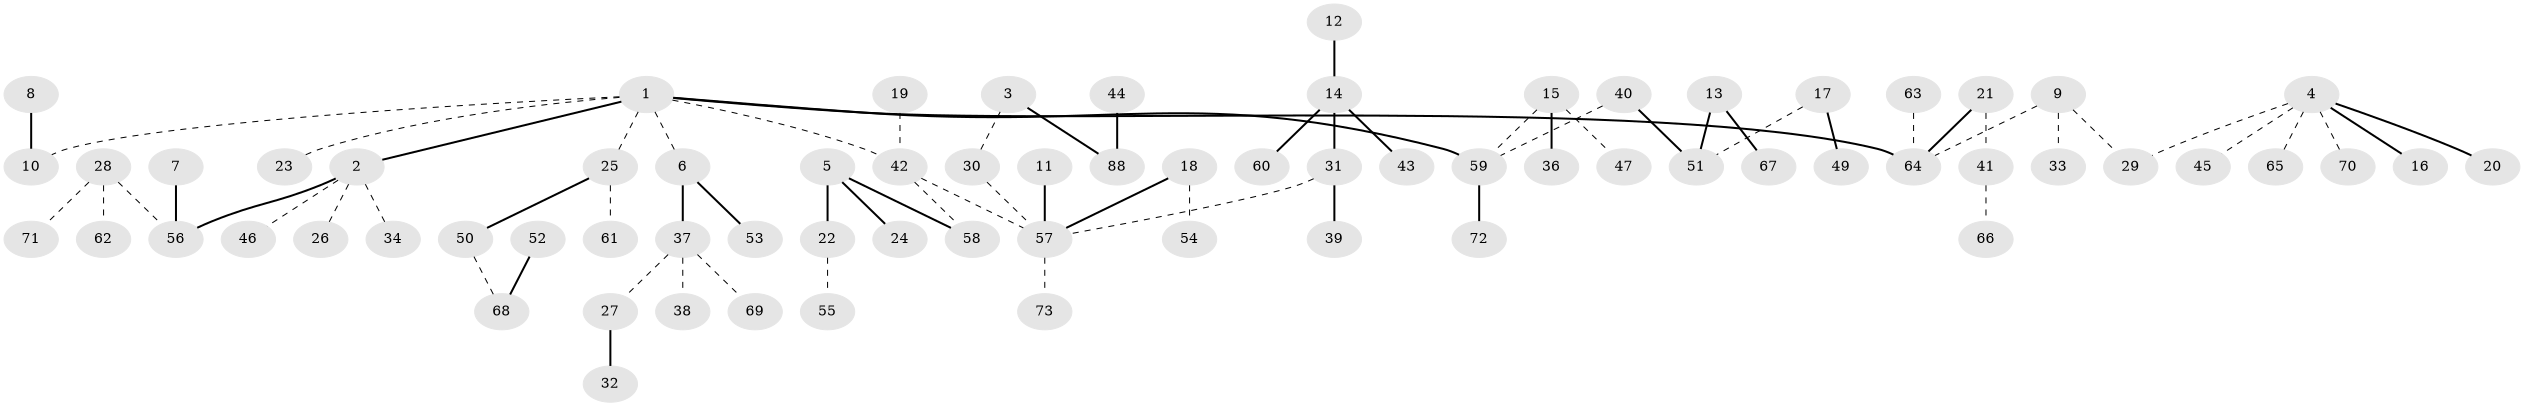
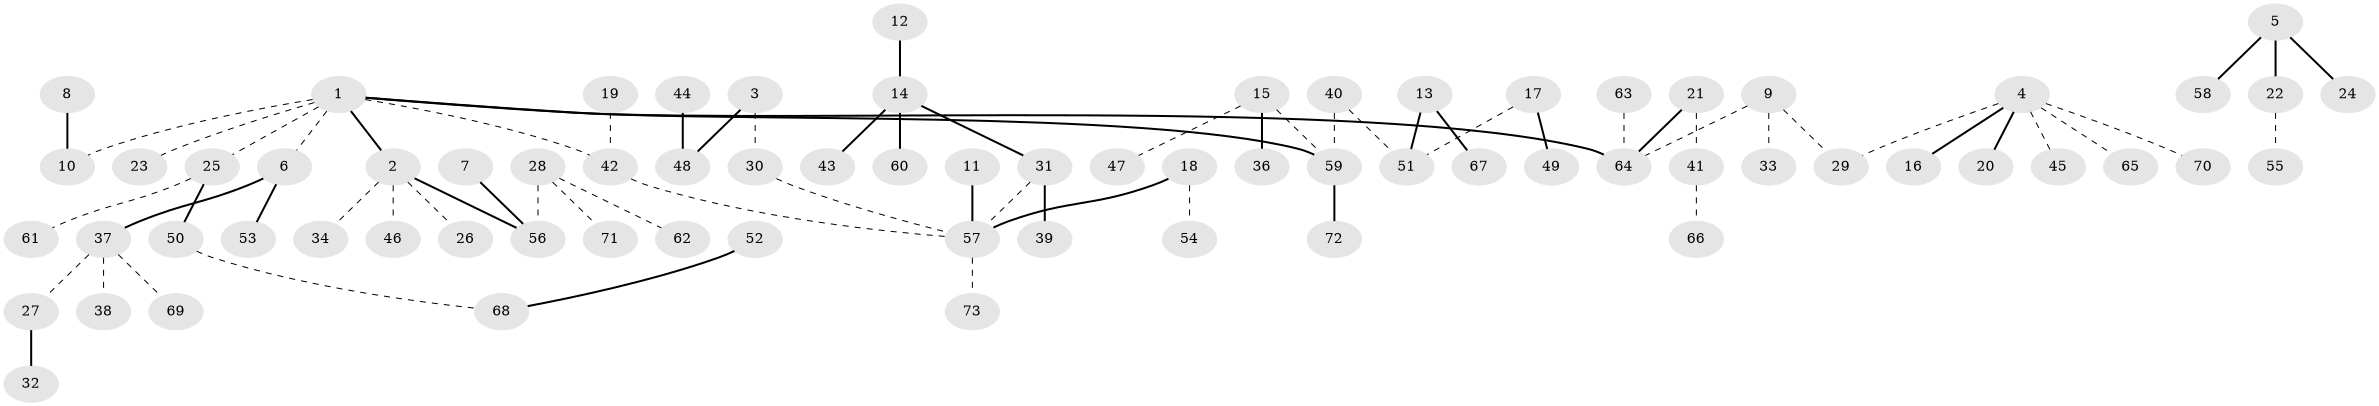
  graph {
    node [color=gray90 style=filled]
    edge [style=dashed weight=1.0]
    1
    2
    6
    10
    23
    25
    42
    59
    64
    26
    34
    46
    56
    37
    53
    50
    61
    58
    57
    72
    3
    30
-   48 [label=88]
+   48
    4
    16
    20
    29
    45
    65
    70
    5
    22
    24
    55
    27
    38
    69
    7
    8
    9
    33
    11
    73
    12
    14
    31
    43
    60
    13
    51
    67
    39
    15
    36
    47
    17
    49
    18
    54
    19
    21
    41
    66
    32
    68
    28
    62
    71
    40
    44
    52
    63
    1 -- 2 [style=bold]
    1 -- 6
    1 -- 10
    1 -- 23
    1 -- 25
    1 -- 42
    1 -- 59 [style=bold]
    1 -- 64 [style=bold]
    2 -- 26
    2 -- 34
    2 -- 46
    2 -- 56 [style=bold]
    6 -- 37 [style=bold]
    6 -- 53 [style=bold]
    25 -- 50 [style=bold]
    25 -- 61
-   42 -- 58
    42 -- 57
    59 -- 72 [style=bold]
    37 -- 27
    37 -- 38
    37 -- 69
    50 -- 68
    57 -- 73
    3 -- 30
    3 -- 48 [style=bold]
    30 -- 57
    4 -- 16 [style=bold]
    4 -- 20 [style=bold]
    4 -- 29
    4 -- 45
    4 -- 65
    4 -- 70
    5 -- 58 [style=bold]
    5 -- 22 [style=bold]
    5 -- 24 [style=bold]
    22 -- 55
    27 -- 32 [style=bold]
    7 -- 56 [style=bold]
    8 -- 10 [style=bold]
    9 -- 64
    9 -- 29
    9 -- 33
    11 -- 57 [style=bold]
    12 -- 14 [style=bold]
    14 -- 31 [style=bold]
    14 -- 43 [style=bold]
    14 -- 60 [style=bold]
    31 -- 57
    31 -- 39 [style=bold]
    13 -- 51 [style=bold]
    13 -- 67 [style=bold]
    15 -- 59
    15 -- 36 [style=bold]
    15 -- 47
    17 -- 51
    17 -- 49 [style=bold]
    18 -- 57 [style=bold]
    18 -- 54
    19 -- 42
    21 -- 64 [style=bold]
    21 -- 41
    41 -- 66
    28 -- 56
    28 -- 62
    28 -- 71
    40 -- 59
-   40 -- 51 [style=bold]
+   40 -- 51
    44 -- 48 [style=bold]
    52 -- 68 [style=bold]
    63 -- 64
  }
